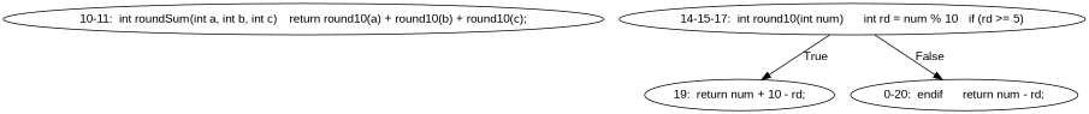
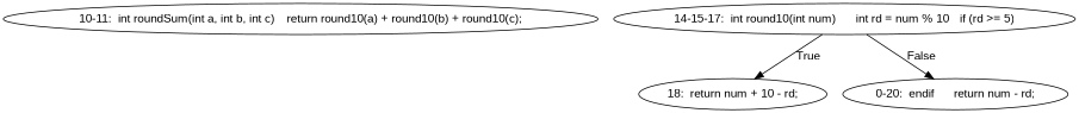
  digraph {
    fontname="Liberation Sans"
    node [fontname="Liberation Sans"]
    edge [fontname="Liberation Sans"]
    n1 [label="10-11:  int roundSum(int a, int b, int c)	return round10(a) + round10(b) + round10(c);"]
    n2 [label="14-15-17:  int round10(int num)	int rd = num % 10	if (rd >= 5)"]
-   n3 [label="19:  return num + 10 - rd;"]
+   n3 [label="18:  return num + 10 - rd;"]
    n4 [label="0-20:  endif	return num - rd;"]
    n2 -> n3 [label=True]
    n2 -> n4 [label=False]
  }
